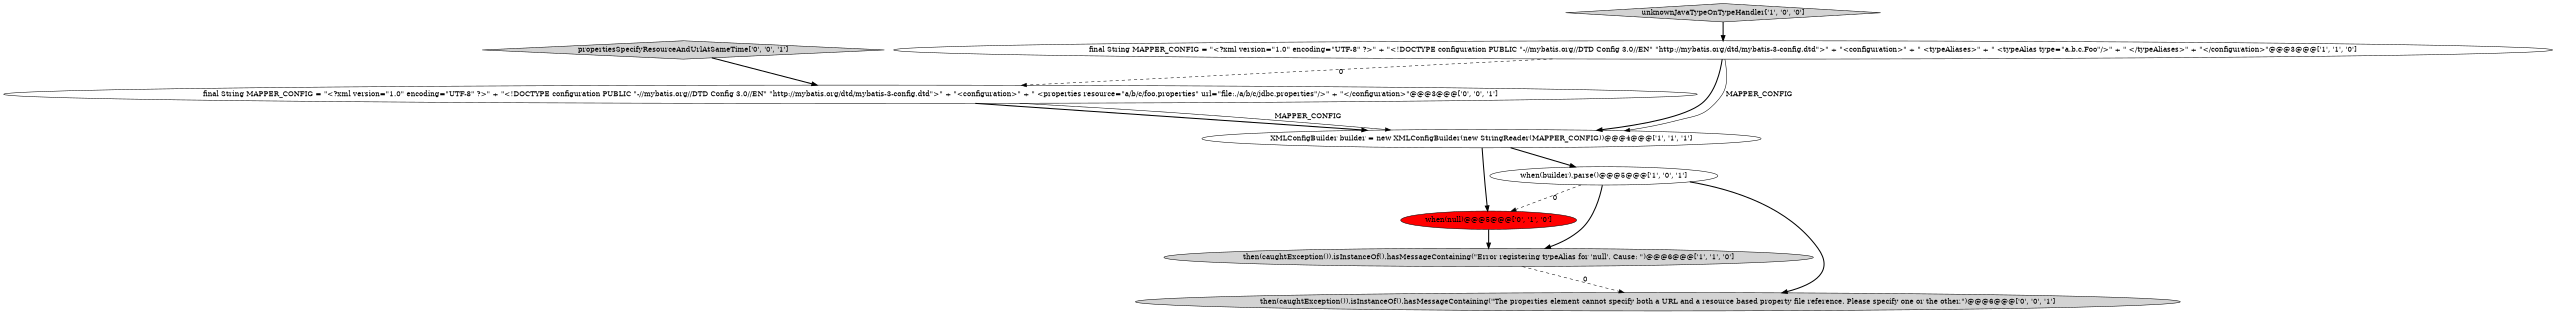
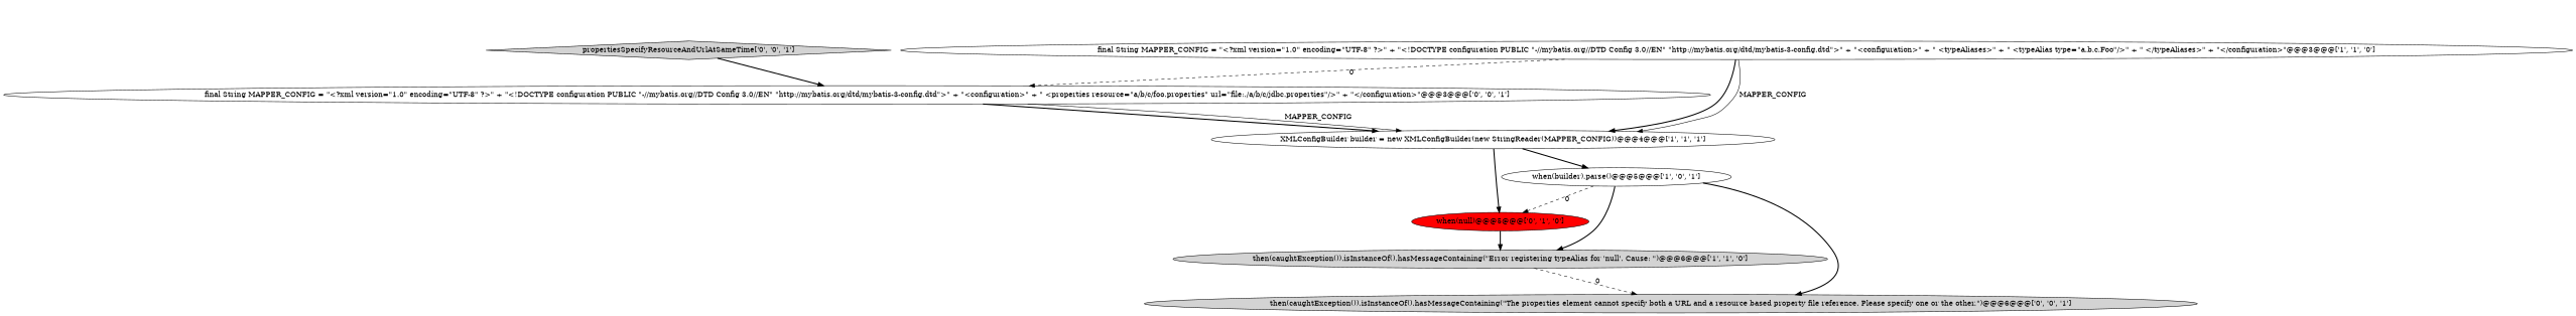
  digraph {
    node [fillcolor=white shape=ellipse style=filled]
    edge [style=bold]
    n1 [label="XMLConfigBuilder builder = new XMLConfigBuilder(new StringReader(MAPPER_CONFIG))@@@4@@@['1', '1', '1']"]
    n2 [fillcolor=red label="when(null)@@@5@@@['0', '1', '0']"]
    n3 [label="when(builder).parse()@@@5@@@['1', '0', '1']"]
    n4 [fillcolor=lightgray label="then(caughtException()).isInstanceOf().hasMessageContaining(\"Error registering typeAlias for 'null'. Cause: \")@@@6@@@['1', '1', '0']"]
    n5 [fillcolor=lightgray label="then(caughtException()).isInstanceOf().hasMessageContaining(\"The properties element cannot specify both a URL and a resource based property file reference. Please specify one or the other.\")@@@6@@@['0', '0', '1']"]
    n6 [label="final String MAPPER_CONFIG = \"<?xml version=\"1.0\" encoding=\"UTF-8\" ?>\" + \"<!DOCTYPE configuration PUBLIC \"-//mybatis.org//DTD Config 3.0//EN\" \"http://mybatis.org/dtd/mybatis-3-config.dtd\">\" + \"<configuration>\" + \" <typeAliases>\" + \" <typeAlias type=\"a.b.c.Foo\"/>\" + \" </typeAliases>\" + \"</configuration>\"@@@3@@@['1', '1', '0']"]
    n7 [label="final String MAPPER_CONFIG = \"<?xml version=\"1.0\" encoding=\"UTF-8\" ?>\" + \"<!DOCTYPE configuration PUBLIC \"-//mybatis.org//DTD Config 3.0//EN\" \"http://mybatis.org/dtd/mybatis-3-config.dtd\">\" + \"<configuration>\" + \" <properties resource=\"a/b/c/foo.properties\" url=\"file:./a/b/c/jdbc.properties\"/>\" + \"</configuration>\"@@@3@@@['0', '0', '1']"]
    n8 [fillcolor=lightgray label="propertiesSpecifyResourceAndUrlAtSameTime['0', '0', '1']" shape=diamond]
-   n9 [fillcolor=lightgray label="unknownJavaTypeOnTypeHandler['1', '0', '0']" shape=diamond]
    n1 -> n2
    n1 -> n3
    n2 -> n4
    n3 -> n2 [label=0 style=dashed]
    n3 -> n4
    n3 -> n5
    n4 -> n5 [label=0 style=dashed]
    n6 -> n1
    n6 -> n1 [label=MAPPER_CONFIG style=solid]
    n6 -> n7 [label=0 style=dashed]
    n7 -> n1
    n7 -> n1 [label=MAPPER_CONFIG style=solid]
    n8 -> n7
-   n9 -> n6
  }
